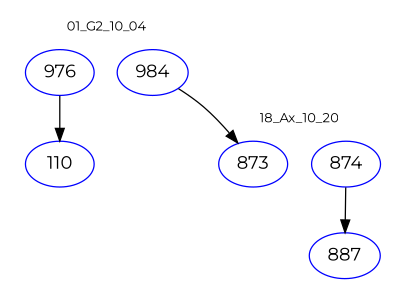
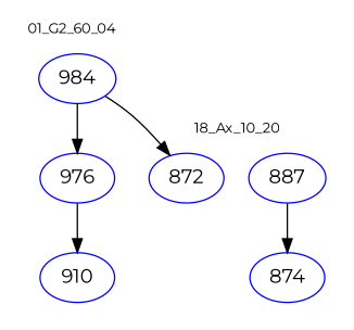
  digraph {
    fontname=Montserrat
    node [color=blue fontname=Montserrat]
    edge [color=black fontname=Montserrat]
    n1 [label=887]
    n2 [label=874]
-   n3 [label=873]
+   n3 [label=872]
    n4 [label=984]
    n5 [label=976]
-   n6 [label=110]
+   n6 [label=910]
    subgraph cluster_1 {
      color=white
      fontsize=10
      label="18_Ax_10_20"
      n1
      n2
      n3
    }
    subgraph cluster_2 {
      color=white
      fontsize=10
-     label="01_G2_10_04"
+     label="01_G2_60_04"
      n4
      n5
      n6
    }
-   n2 -> n1
+   n1 -> n2
    n4 -> n3
+   n4 -> n5
    n5 -> n6
  }
